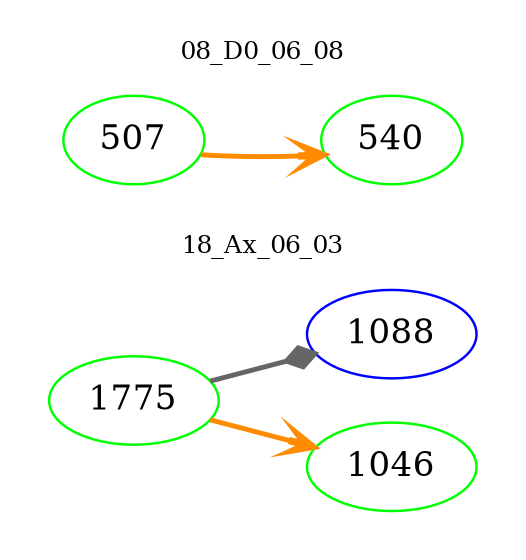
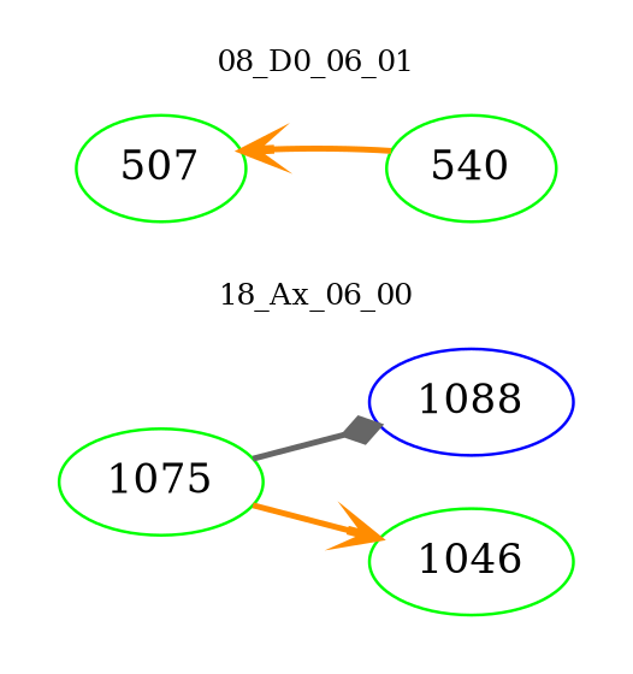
  digraph {
    rankdir=LR
    node [color=green]
    edge [arrowhead=vee color=darkorange style=bold]
-   n1 [label=1775]
+   n1 [label=1075]
    n2 [label=1046]
    n3 [color=blue label=1088]
    n4 [label=507]
    n5 [label=540]
    subgraph cluster_1 {
      color=white
      fontsize=10
-     label="18_Ax_06_03"
+     label="18_Ax_06_00"
      n1
      n2
      n3
    }
    subgraph cluster_2 {
      color=white
      fontsize=10
-     label="08_D0_06_08"
+     label="08_D0_06_01"
      n4
      n5
    }
    n1 -> n2
    n1 -> n3 [arrowhead=diamond color=gray40]
-   n4 -> n5
+   n5 -> n4
  }
